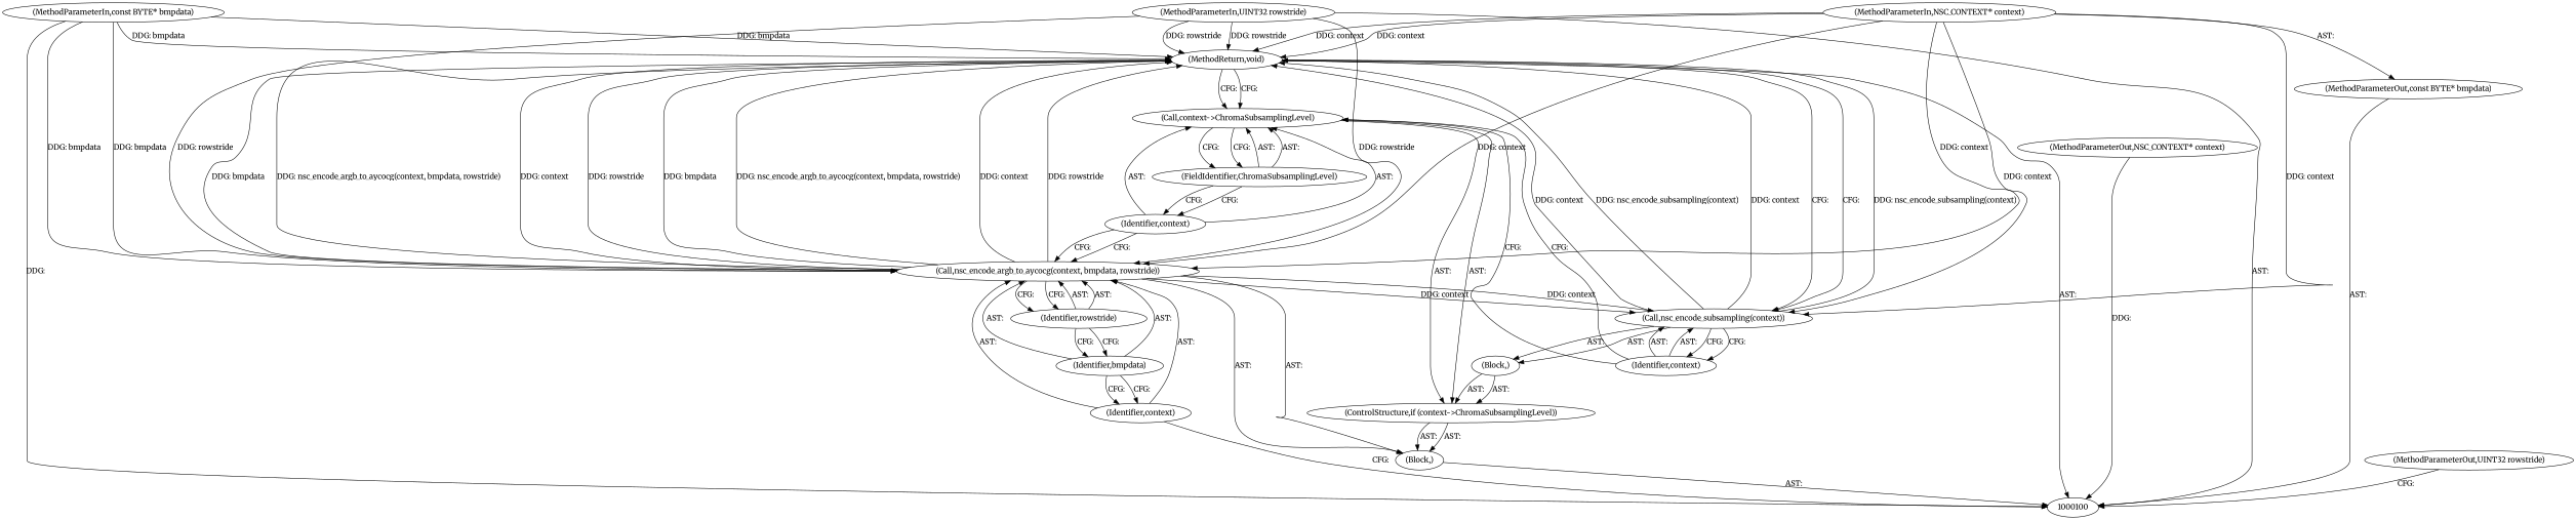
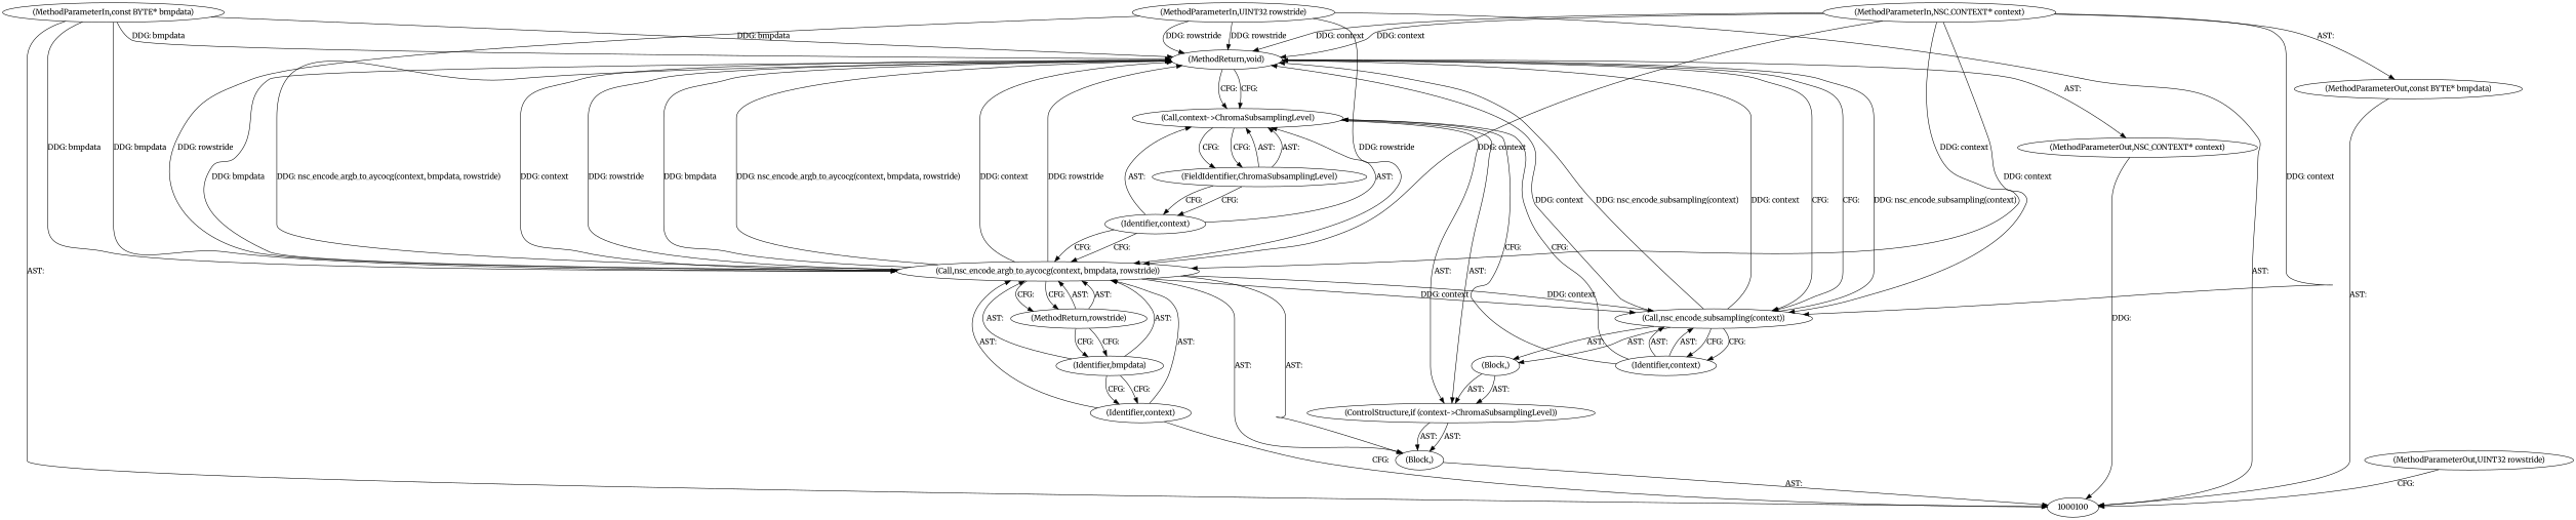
  digraph {
    fontname=Merriweather
    node [fontname=Merriweather]
    edge [fontname=Merriweather]
    n1 [label="(MethodReturn,void)"]
    n2 [label="(Call,context->ChromaSubsamplingLevel)"]
    n3 [label="(Call,nsc_encode_subsampling(context))"]
    1000100
    n5 [label="(FieldIdentifier,ChromaSubsamplingLevel)"]
    n6 [label="(ControlStructure,if (context->ChromaSubsamplingLevel))"]
    n7 [label="(Block,)"]
    n8 [label="(Identifier,context)"]
    n9 [label="(MethodParameterIn,NSC_CONTEXT* context)"]
    n10 [label="(Call,nsc_encode_argb_to_aycocg(context, bmpdata, rowstride))"]
    n11 [label="(MethodParameterOut,const BYTE* bmpdata)"]
    n12 [label="(Block,)"]
-   n13 [label="(Identifier,rowstride)"]
+   n13 [label="(MethodReturn,rowstride)"]
    n14 [label="(MethodParameterOut,NSC_CONTEXT* context)"]
    n15 [label="(MethodParameterIn,const BYTE* bmpdata)"]
    n16 [label="(MethodParameterIn,UINT32 rowstride)"]
    n17 [label="(MethodParameterOut,UINT32 rowstride)"]
    n18 [label="(Identifier,bmpdata)"]
    n19 [label="(Identifier,context)"]
    n20 [label="(Identifier,context)"]
    n1 -> n2 [label="CFG: "]
    n1 -> n2 [label="CFG: "]
    n1 -> n3 [label="CFG: "]
    n1 -> n3 [label="CFG: "]
-   n1 -> 1000100 [label="AST: "]
+   n1 -> n14 [label="AST: "]
    n2 -> n5 [label="CFG: "]
    n2 -> n5 [label="CFG: "]
    n2 -> n6 [label="AST: "]
    n2 -> n6 [label="AST: "]
    n3 -> n1 [label="DDG: nsc_encode_subsampling(context)"]
    n3 -> n1 [label="DDG: context"]
    n3 -> n1 [label="DDG: nsc_encode_subsampling(context)"]
    n3 -> n1 [label="DDG: context"]
    n3 -> n7 [label="AST: "]
    n3 -> n7 [label="AST: "]
    n3 -> n8 [label="CFG: "]
    n3 -> n8 [label="CFG: "]
    n5 -> n2 [label="AST: "]
    n5 -> n2 [label="AST: "]
    n5 -> n20 [label="CFG: "]
    n5 -> n20 [label="CFG: "]
    n6 -> n12 [label="AST: "]
    n6 -> n12 [label="AST: "]
    n7 -> n6 [label="AST: "]
    n7 -> n6 [label="AST: "]
    n8 -> n2 [label="CFG: "]
    n8 -> n2 [label="CFG: "]
    n8 -> n3 [label="AST: "]
    n8 -> n3 [label="AST: "]
    n9 -> n1 [label="DDG: context"]
    n9 -> n1 [label="DDG: context"]
    n9 -> n3 [label="DDG: context"]
    n9 -> n3 [label="DDG: context"]
    n9 -> n10 [label="DDG: context"]
    n9 -> n10 [label="DDG: context"]
    n9 -> n11 [label="AST: "]
    n10 -> n1 [label="DDG: rowstride"]
    n10 -> n1 [label="DDG: bmpdata"]
    n10 -> n1 [label="DDG: nsc_encode_argb_to_aycocg(context, bmpdata, rowstride)"]
    n10 -> n1 [label="DDG: context"]
    n10 -> n1 [label="DDG: rowstride"]
    n10 -> n1 [label="DDG: bmpdata"]
    n10 -> n1 [label="DDG: nsc_encode_argb_to_aycocg(context, bmpdata, rowstride)"]
    n10 -> n1 [label="DDG: context"]
    n10 -> n3 [label="DDG: context"]
    n10 -> n3 [label="DDG: context"]
    n10 -> n12 [label="AST: "]
    n10 -> n12 [label="AST: "]
    n10 -> n13 [label="CFG: "]
    n10 -> n13 [label="CFG: "]
    n11 -> 1000100 [label="AST: "]
    n12 -> 1000100 [label="AST: "]
    n13 -> n10 [label="AST: "]
    n13 -> n10 [label="AST: "]
    n13 -> n18 [label="CFG: "]
    n13 -> n18 [label="CFG: "]
    n14 -> 1000100 [label="DDG: "]
    n15 -> n1 [label="DDG: bmpdata"]
    n15 -> n1 [label="DDG: bmpdata"]
-   n15 -> 1000100 [label="DDG: "]
+   n15 -> 1000100 [label="AST: "]
    n15 -> n10 [label="DDG: bmpdata"]
    n15 -> n10 [label="DDG: bmpdata"]
    n16 -> n1 [label="DDG: rowstride"]
    n16 -> n1 [label="DDG: rowstride"]
    n16 -> 1000100 [label="AST: "]
    n16 -> n10 [label="DDG: rowstride"]
    n16 -> n10 [label="DDG: rowstride"]
    n17 -> 1000100 [label="CFG: "]
    n18 -> n10 [label="AST: "]
    n18 -> n10 [label="AST: "]
    n18 -> n19 [label="CFG: "]
    n18 -> n19 [label="CFG: "]
    n19 -> 1000100 [label="CFG: "]
    n19 -> n10 [label="AST: "]
    n19 -> n10 [label="AST: "]
    n20 -> n2 [label="AST: "]
    n20 -> n2 [label="AST: "]
    n20 -> n10 [label="CFG: "]
    n20 -> n10 [label="CFG: "]
  }
